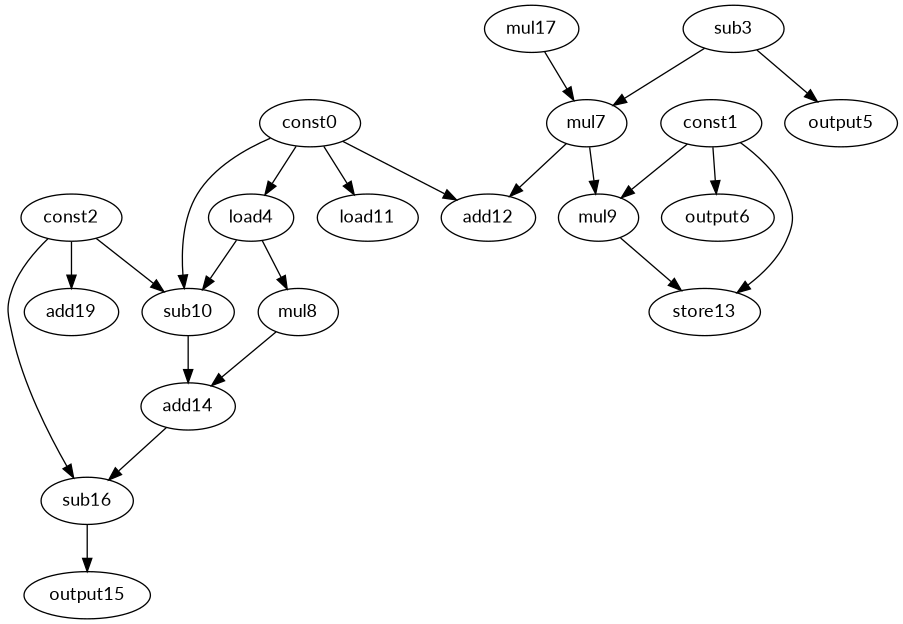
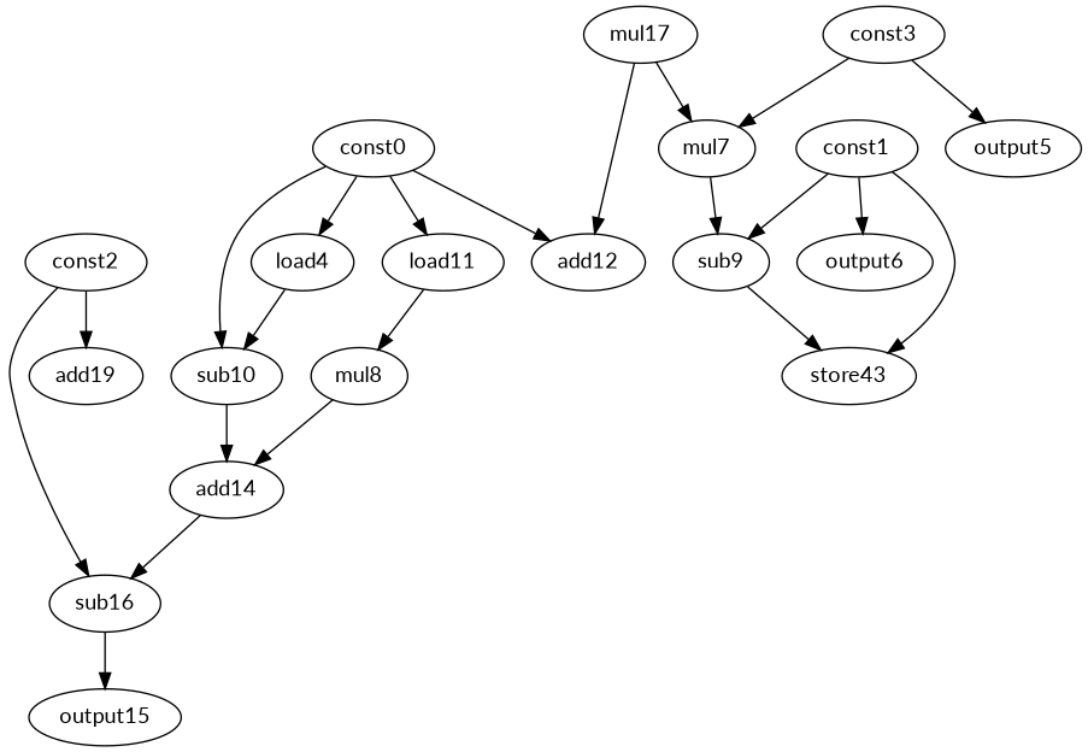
  digraph {
    fontname=Lato
    node [fontname=Lato opcode=const]
    edge [fontname=Lato operand=0]
    load4 [opcode=load]
    const0
    load11 [opcode=load]
    add12 [opcode=add]
    sub10 [opcode=sub]
    mul8 [opcode=mul]
    add14 [opcode=add]
    output6 [opcode=output]
    const1
-   mul9 [opcode=mul]
-   store13 [opcode=store]
+   mul9 [opcode=mul label=sub9]
+   store13 [opcode=store label=store43]
    mul17 [opcode=mul]
    mul7 [opcode=mul]
    const2
    sub16 [opcode=sub]
    n16 [label=add19 opcode=output]
    output15 [opcode=output]
    output5 [opcode=output]
-   const3 [label=sub3]
+   const3
    load4 -> sub10 [operand=1]
-   load4 -> mul8 [operand=1]
+   load11 -> mul8 [operand=1]
    const0 -> load4
    const0 -> load11
    const0 -> add12
    const0 -> sub10
    sub10 -> add14 [operand=1]
    mul8 -> add14
    add14 -> sub16 [operand=1]
    const1 -> output6
    const1 -> mul9
    const1 -> store13 [operand=1]
    mul9 -> store13
    mul17 -> mul7
-   mul7 -> add12 [operand=1]
+   mul17 -> add12 [operand=1]
    mul7 -> mul9 [operand=1]
-   const2 -> sub10
    const2 -> sub16
    const2 -> n16
    sub16 -> output15
    const3 -> mul7 [operand=1]
    const3 -> output5
  }
